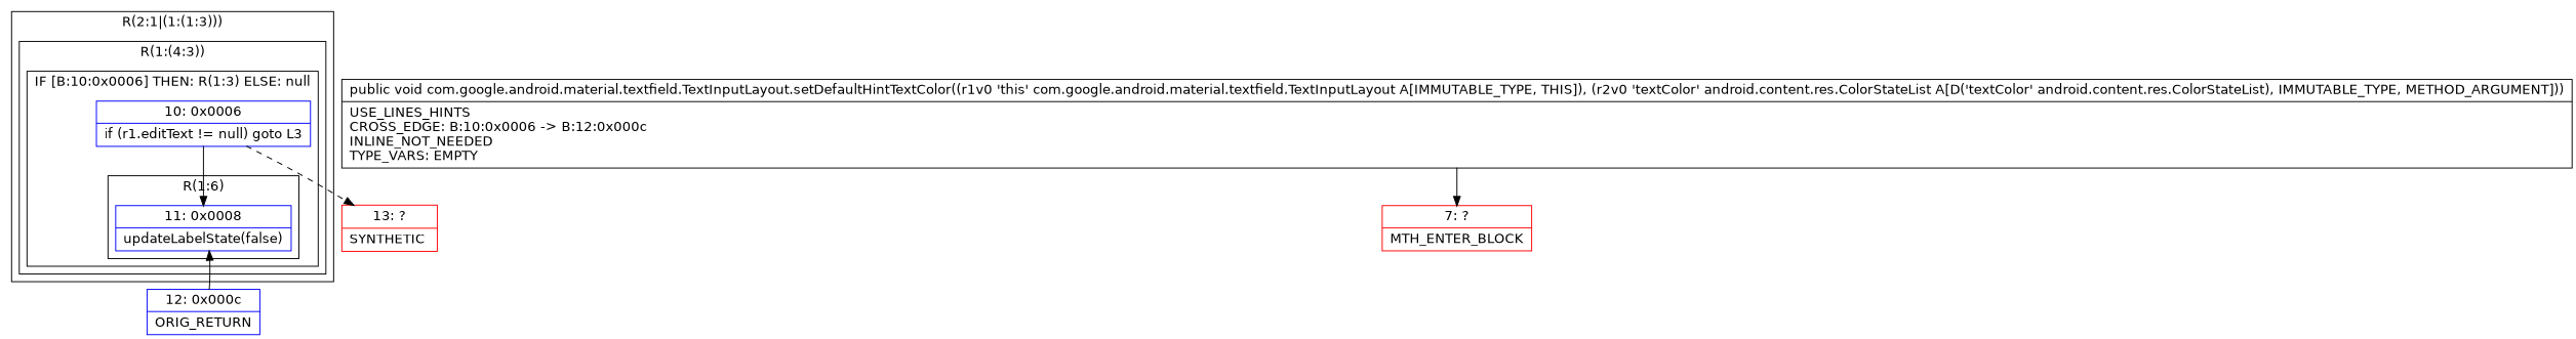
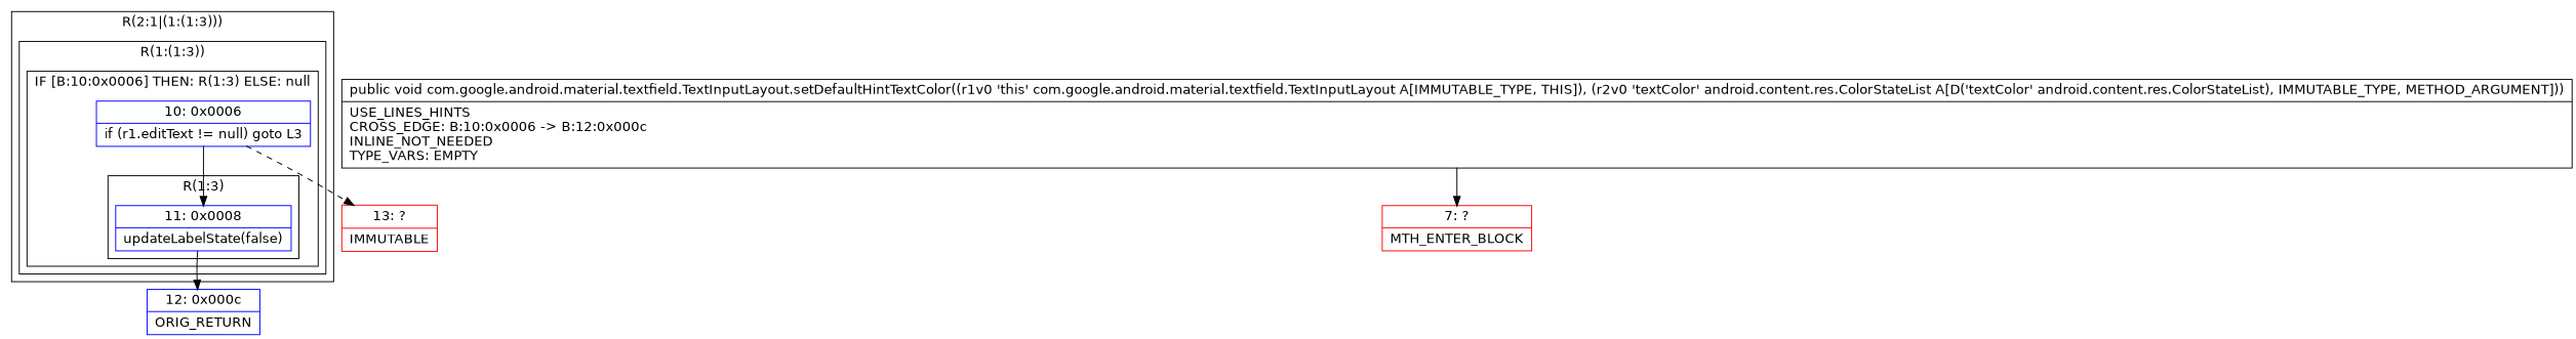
  digraph {
    fontname="DejaVu Sans"
    node [color=blue fontname="DejaVu Sans" shape=record]
    edge [fontname="DejaVu Sans"]
    n1 [label="{11\:\ 0x0008|updateLabelState(false)\l}"]
    n2 [label="{10\:\ 0x0006|if (r1.editText != null) goto L3\l}"]
    n3 [label="{12\:\ 0x000c|ORIG_RETURN\l}"]
-   n4 [color=red label="{13\:\ ?|SYNTHETIC\l}"]
+   n4 [color=red label="{13\:\ ?|IMMUTABLE\l}"]
    n5 [color=red label="{7\:\ ?|MTH_ENTER_BLOCK\l}"]
    n6 [label="{public void com.google.android.material.textfield.TextInputLayout.setDefaultHintTextColor((r1v0 'this' com.google.android.material.textfield.TextInputLayout A[IMMUTABLE_TYPE, THIS]), (r2v0 'textColor' android.content.res.ColorStateList A[D('textColor' android.content.res.ColorStateList), IMMUTABLE_TYPE, METHOD_ARGUMENT]))  | USE_LINES_HINTS\lCROSS_EDGE: B:10:0x0006 \-\> B:12:0x000c\lINLINE_NOT_NEEDED\lTYPE_VARS: EMPTY\l}" color=""]
    subgraph cluster_1 {
      label="R(2:1|(1:(1:3)))"
      subgraph cluster_2 {
-       label="R(1:(4:3))"
+       label="R(1:(1:3))"
        subgraph cluster_3 {
          label="IF [B:10:0x0006] THEN: R(1:3) ELSE: null"
          n2
          subgraph cluster_4 {
-           label="R(1:6)"
+           label="R(1:3)"
            n1
          }
        }
      }
    }
-   n3 -> n1
+   n1 -> n3
    n2 -> n1
    n2 -> n4 [style=dashed]
    n6 -> n5
  }
